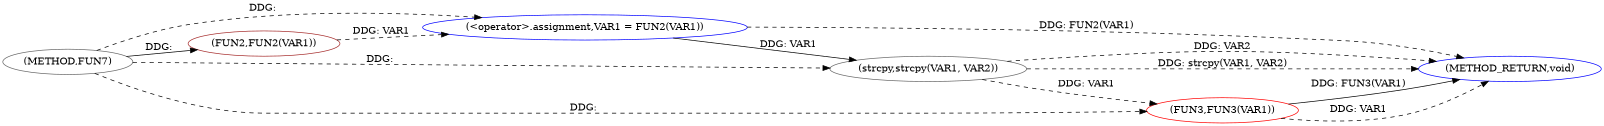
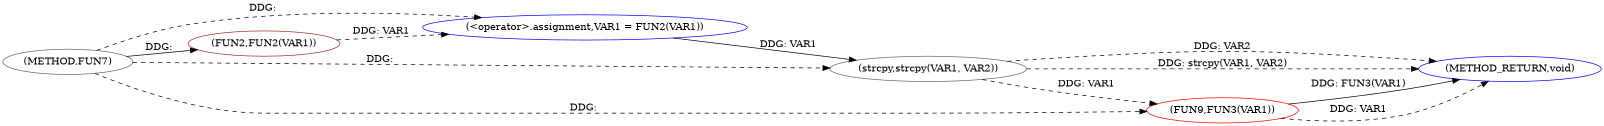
  digraph {
    rankdir=LR
    node [color=gray40]
    edge [style=dashed]
    n1 [label="(METHOD,FUN7)"]
    n2 [color=blue label="(<operator>.assignment,VAR1 = FUN2(VAR1))"]
    n3 [color=brown label="(FUN2,FUN2(VAR1))"]
    n4 [label="(strcpy,strcpy(VAR1, VAR2))"]
-   n5 [color=red label="(FUN3,FUN3(VAR1))"]
+   n5 [color=red label="(FUN9,FUN3(VAR1))"]
    n6 [color=blue label="(METHOD_RETURN,void)"]
    n1 -> n2 [label="DDG: "]
    n1 -> n3 [label="DDG: " style=solid]
    n1 -> n4 [label="DDG: "]
    n1 -> n5 [label="DDG: "]
    n2 -> n4 [label="DDG: VAR1" style=solid]
-   n2 -> n6 [label="DDG: FUN2(VAR1)"]
    n3 -> n2 [label="DDG: VAR1"]
    n4 -> n5 [label="DDG: VAR1"]
    n4 -> n6 [label="DDG: VAR2"]
    n4 -> n6 [label="DDG: strcpy(VAR1, VAR2)"]
    n5 -> n6 [label="DDG: FUN3(VAR1)" style=solid]
    n5 -> n6 [label="DDG: VAR1"]
  }
